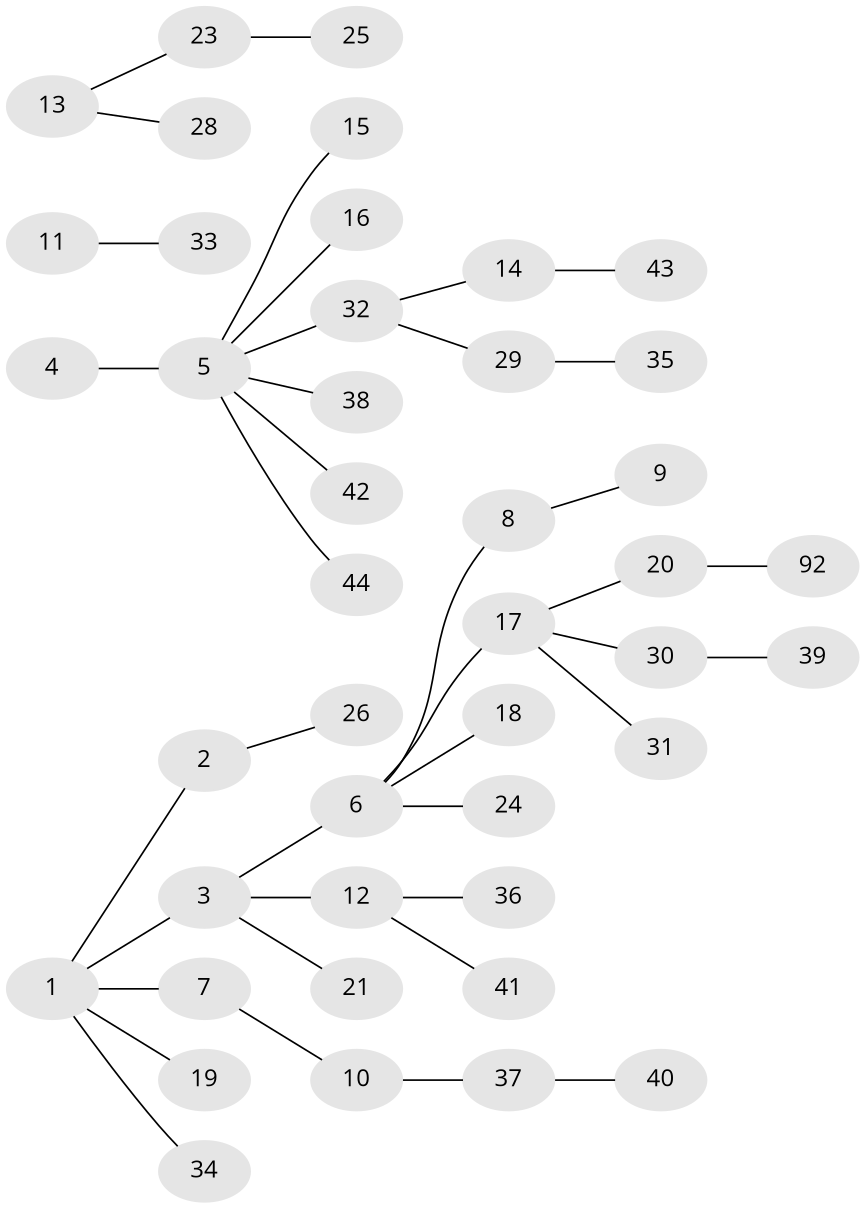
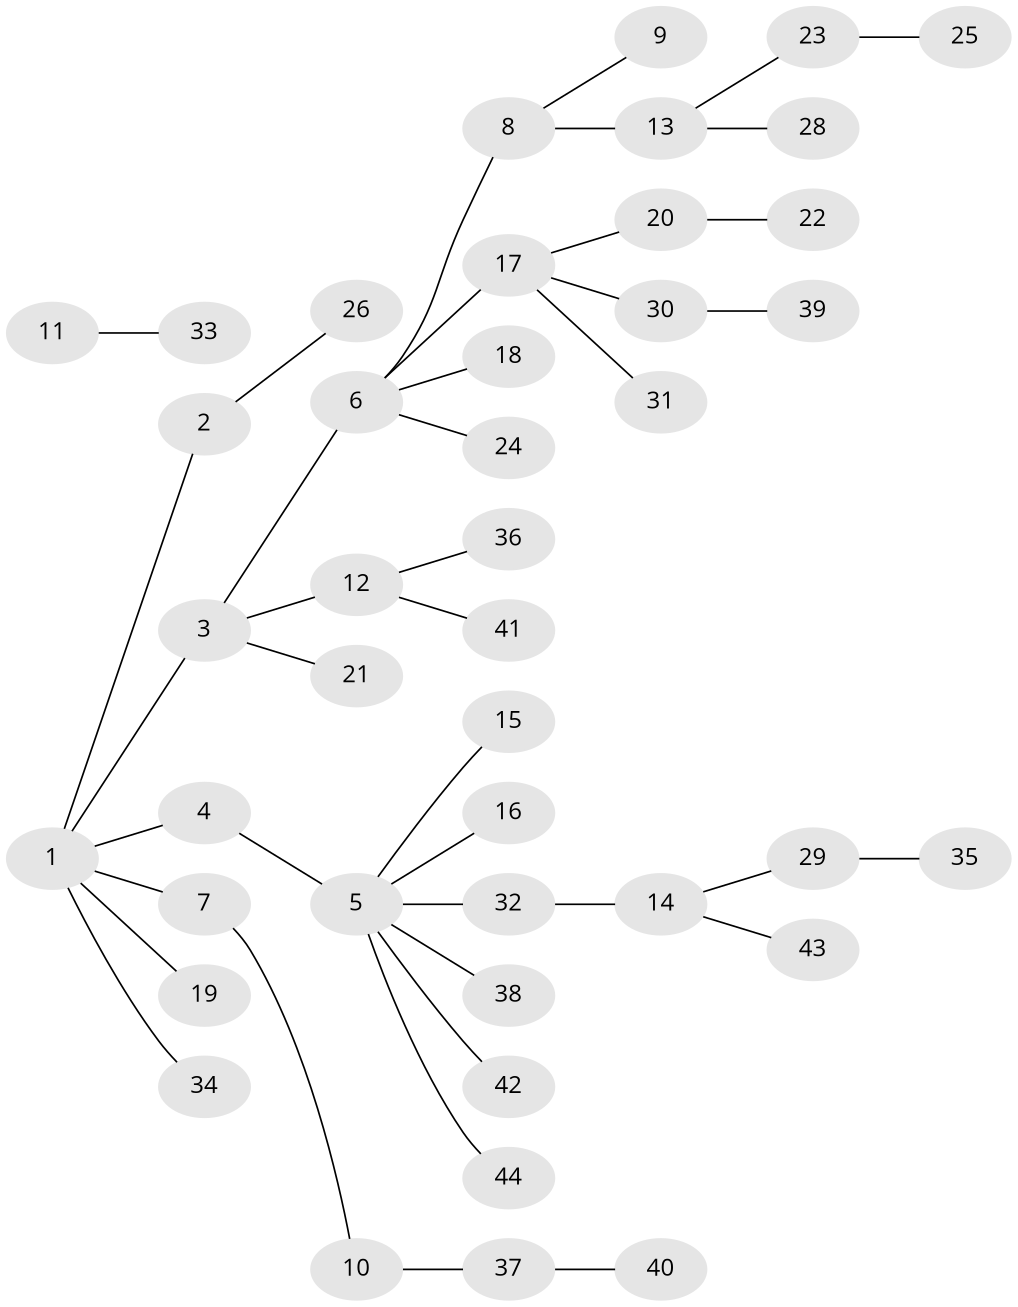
  graph {
    fontname="Open Sans"
    rankdir=LR
    node [color=gray90 fontname="Open Sans" style=filled]
    edge [fontname="Open Sans" weight=1.0]
    1
    2
    3
    4
    7
    19
    34
    26
    6
    12
    21
    5
    10
    11
    33
    8
    17
    18
    24
    36
    41
    15
    16
    32
    38
    42
    44
    14
    29
    43
    9
    13
    20
    30
    31
    37
    23
    28
    40
    25
    35
-   22 [label=92]
+   22
    39
    1 -- 2
    1 -- 3
+   1 -- 4
    1 -- 7
    1 -- 19
    1 -- 34
    2 -- 26
    3 -- 6
    3 -- 12
    3 -- 21
    4 -- 5
    7 -- 10
    6 -- 8
    6 -- 17
    6 -- 18
    6 -- 24
    12 -- 36
    12 -- 41
    5 -- 15
    5 -- 16
    5 -- 32
    5 -- 38
    5 -- 42
    5 -- 44
    10 -- 37 [weight=2.0]
    11 -- 33
    8 -- 9
+   8 -- 13
    17 -- 20
    17 -- 30
    17 -- 31
    32 -- 14
-   32 -- 29
+   14 -- 29
    14 -- 43
    29 -- 35
    13 -- 23
    13 -- 28
    20 -- 22
    30 -- 39
    37 -- 40
    23 -- 25
  }
